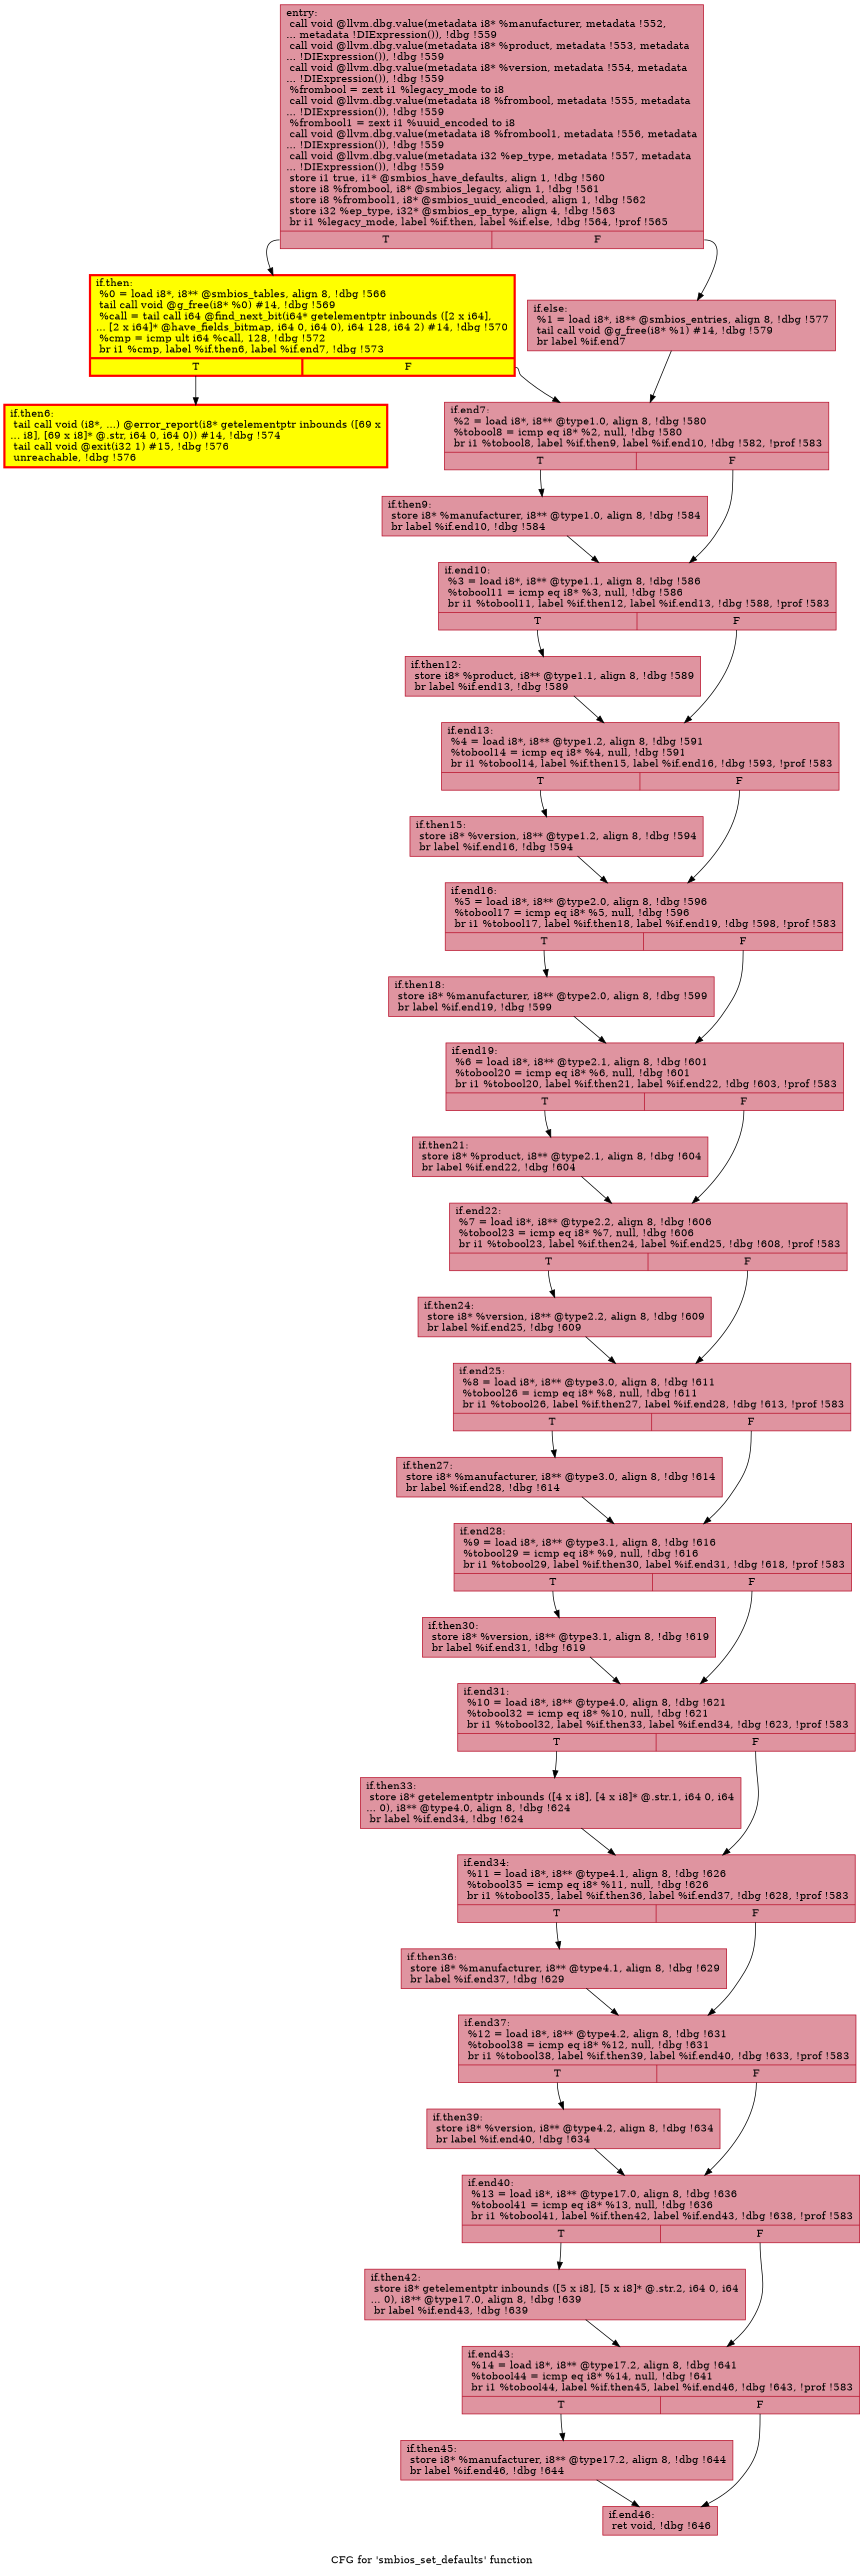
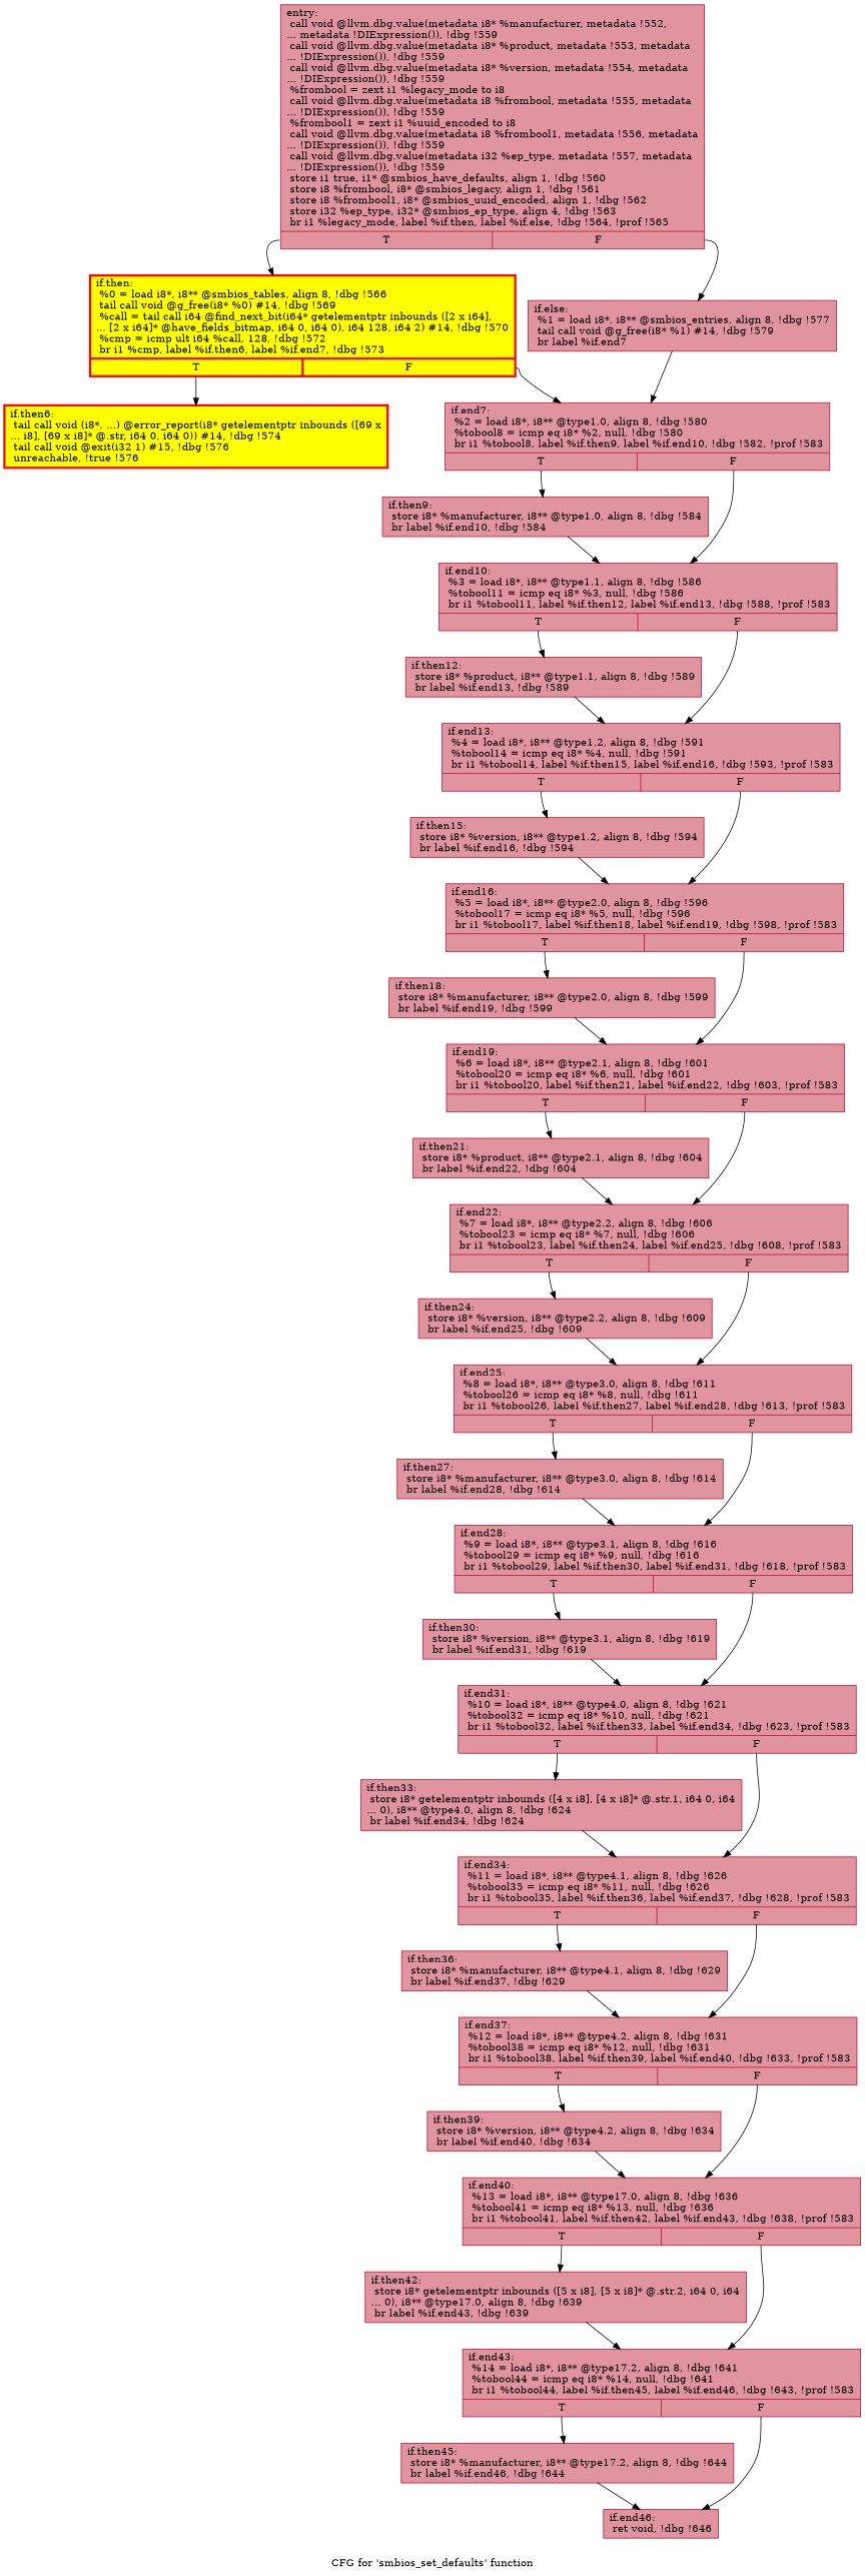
  digraph {
    label="CFG for 'smbios_set_defaults' function"
    node [color="#b70d28ff" fillcolor="#b70d2870" shape=record style=filled]
    edge [tailport=s0]
    n1 [label="{entry:\l  call void @llvm.dbg.value(metadata i8* %manufacturer, metadata !552,\l... metadata !DIExpression()), !dbg !559\l  call void @llvm.dbg.value(metadata i8* %product, metadata !553, metadata\l... !DIExpression()), !dbg !559\l  call void @llvm.dbg.value(metadata i8* %version, metadata !554, metadata\l... !DIExpression()), !dbg !559\l  %frombool = zext i1 %legacy_mode to i8\l  call void @llvm.dbg.value(metadata i8 %frombool, metadata !555, metadata\l... !DIExpression()), !dbg !559\l  %frombool1 = zext i1 %uuid_encoded to i8\l  call void @llvm.dbg.value(metadata i8 %frombool1, metadata !556, metadata\l... !DIExpression()), !dbg !559\l  call void @llvm.dbg.value(metadata i32 %ep_type, metadata !557, metadata\l... !DIExpression()), !dbg !559\l  store i1 true, i1* @smbios_have_defaults, align 1, !dbg !560\l  store i8 %frombool, i8* @smbios_legacy, align 1, !dbg !561\l  store i8 %frombool1, i8* @smbios_uuid_encoded, align 1, !dbg !562\l  store i32 %ep_type, i32* @smbios_ep_type, align 4, !dbg !563\l  br i1 %legacy_mode, label %if.then, label %if.else, !dbg !564, !prof !565\l|{<s0>T|<s1>F}}"]
    n2 [color=red fillcolor=yellow label="{if.then:                                          \l  %0 = load i8*, i8** @smbios_tables, align 8, !dbg !566\l  tail call void @g_free(i8* %0) #14, !dbg !569\l  %call = tail call i64 @find_next_bit(i64* getelementptr inbounds ([2 x i64],\l... [2 x i64]* @have_fields_bitmap, i64 0, i64 0), i64 128, i64 2) #14, !dbg !570\l  %cmp = icmp ult i64 %call, 128, !dbg !572\l  br i1 %cmp, label %if.then6, label %if.end7, !dbg !573\l|{<s0>T|<s1>F}}" penwidth=3.0]
    n3 [label="{if.else:                                          \l  %1 = load i8*, i8** @smbios_entries, align 8, !dbg !577\l  tail call void @g_free(i8* %1) #14, !dbg !579\l  br label %if.end7\l}"]
-   n4 [color=red fillcolor=yellow label="{if.then6:                                         \l  tail call void (i8*, ...) @error_report(i8* getelementptr inbounds ([69 x\l... i8], [69 x i8]* @.str, i64 0, i64 0)) #14, !dbg !574\l  tail call void @exit(i32 1) #15, !dbg !576\l  unreachable, !dbg !576\l}" penwidth=3.0]
+   n4 [color=red fillcolor=yellow label="{if.then6:                                         \l  tail call void (i8*, ...) @error_report(i8* getelementptr inbounds ([69 x\l... i8], [69 x i8]* @.str, i64 0, i64 0)) #14, !dbg !574\l  tail call void @exit(i32 1) #15, !dbg !576\l  unreachable, !true !576\l}" penwidth=3.0]
    n5 [label="{if.end7:                                          \l  %2 = load i8*, i8** @type1.0, align 8, !dbg !580\l  %tobool8 = icmp eq i8* %2, null, !dbg !580\l  br i1 %tobool8, label %if.then9, label %if.end10, !dbg !582, !prof !583\l|{<s0>T|<s1>F}}"]
    n6 [label="{if.then9:                                         \l  store i8* %manufacturer, i8** @type1.0, align 8, !dbg !584\l  br label %if.end10, !dbg !584\l}"]
    n7 [label="{if.end10:                                         \l  %3 = load i8*, i8** @type1.1, align 8, !dbg !586\l  %tobool11 = icmp eq i8* %3, null, !dbg !586\l  br i1 %tobool11, label %if.then12, label %if.end13, !dbg !588, !prof !583\l|{<s0>T|<s1>F}}"]
    n8 [label="{if.then12:                                        \l  store i8* %product, i8** @type1.1, align 8, !dbg !589\l  br label %if.end13, !dbg !589\l}"]
    n9 [label="{if.end13:                                         \l  %4 = load i8*, i8** @type1.2, align 8, !dbg !591\l  %tobool14 = icmp eq i8* %4, null, !dbg !591\l  br i1 %tobool14, label %if.then15, label %if.end16, !dbg !593, !prof !583\l|{<s0>T|<s1>F}}"]
    n10 [label="{if.then15:                                        \l  store i8* %version, i8** @type1.2, align 8, !dbg !594\l  br label %if.end16, !dbg !594\l}"]
    n11 [label="{if.end16:                                         \l  %5 = load i8*, i8** @type2.0, align 8, !dbg !596\l  %tobool17 = icmp eq i8* %5, null, !dbg !596\l  br i1 %tobool17, label %if.then18, label %if.end19, !dbg !598, !prof !583\l|{<s0>T|<s1>F}}"]
    n12 [label="{if.then18:                                        \l  store i8* %manufacturer, i8** @type2.0, align 8, !dbg !599\l  br label %if.end19, !dbg !599\l}"]
    n13 [label="{if.end19:                                         \l  %6 = load i8*, i8** @type2.1, align 8, !dbg !601\l  %tobool20 = icmp eq i8* %6, null, !dbg !601\l  br i1 %tobool20, label %if.then21, label %if.end22, !dbg !603, !prof !583\l|{<s0>T|<s1>F}}"]
    n14 [label="{if.then21:                                        \l  store i8* %product, i8** @type2.1, align 8, !dbg !604\l  br label %if.end22, !dbg !604\l}"]
    n15 [label="{if.end22:                                         \l  %7 = load i8*, i8** @type2.2, align 8, !dbg !606\l  %tobool23 = icmp eq i8* %7, null, !dbg !606\l  br i1 %tobool23, label %if.then24, label %if.end25, !dbg !608, !prof !583\l|{<s0>T|<s1>F}}"]
    n16 [label="{if.then24:                                        \l  store i8* %version, i8** @type2.2, align 8, !dbg !609\l  br label %if.end25, !dbg !609\l}"]
    n17 [label="{if.end25:                                         \l  %8 = load i8*, i8** @type3.0, align 8, !dbg !611\l  %tobool26 = icmp eq i8* %8, null, !dbg !611\l  br i1 %tobool26, label %if.then27, label %if.end28, !dbg !613, !prof !583\l|{<s0>T|<s1>F}}"]
    n18 [label="{if.then27:                                        \l  store i8* %manufacturer, i8** @type3.0, align 8, !dbg !614\l  br label %if.end28, !dbg !614\l}"]
    n19 [label="{if.end28:                                         \l  %9 = load i8*, i8** @type3.1, align 8, !dbg !616\l  %tobool29 = icmp eq i8* %9, null, !dbg !616\l  br i1 %tobool29, label %if.then30, label %if.end31, !dbg !618, !prof !583\l|{<s0>T|<s1>F}}"]
    n20 [label="{if.then30:                                        \l  store i8* %version, i8** @type3.1, align 8, !dbg !619\l  br label %if.end31, !dbg !619\l}"]
    n21 [label="{if.end31:                                         \l  %10 = load i8*, i8** @type4.0, align 8, !dbg !621\l  %tobool32 = icmp eq i8* %10, null, !dbg !621\l  br i1 %tobool32, label %if.then33, label %if.end34, !dbg !623, !prof !583\l|{<s0>T|<s1>F}}"]
    n22 [label="{if.then33:                                        \l  store i8* getelementptr inbounds ([4 x i8], [4 x i8]* @.str.1, i64 0, i64\l... 0), i8** @type4.0, align 8, !dbg !624\l  br label %if.end34, !dbg !624\l}"]
    n23 [label="{if.end34:                                         \l  %11 = load i8*, i8** @type4.1, align 8, !dbg !626\l  %tobool35 = icmp eq i8* %11, null, !dbg !626\l  br i1 %tobool35, label %if.then36, label %if.end37, !dbg !628, !prof !583\l|{<s0>T|<s1>F}}"]
    n24 [label="{if.then36:                                        \l  store i8* %manufacturer, i8** @type4.1, align 8, !dbg !629\l  br label %if.end37, !dbg !629\l}"]
    n25 [label="{if.end37:                                         \l  %12 = load i8*, i8** @type4.2, align 8, !dbg !631\l  %tobool38 = icmp eq i8* %12, null, !dbg !631\l  br i1 %tobool38, label %if.then39, label %if.end40, !dbg !633, !prof !583\l|{<s0>T|<s1>F}}"]
    n26 [label="{if.then39:                                        \l  store i8* %version, i8** @type4.2, align 8, !dbg !634\l  br label %if.end40, !dbg !634\l}"]
    n27 [label="{if.end40:                                         \l  %13 = load i8*, i8** @type17.0, align 8, !dbg !636\l  %tobool41 = icmp eq i8* %13, null, !dbg !636\l  br i1 %tobool41, label %if.then42, label %if.end43, !dbg !638, !prof !583\l|{<s0>T|<s1>F}}"]
    n28 [label="{if.then42:                                        \l  store i8* getelementptr inbounds ([5 x i8], [5 x i8]* @.str.2, i64 0, i64\l... 0), i8** @type17.0, align 8, !dbg !639\l  br label %if.end43, !dbg !639\l}"]
    n29 [label="{if.end43:                                         \l  %14 = load i8*, i8** @type17.2, align 8, !dbg !641\l  %tobool44 = icmp eq i8* %14, null, !dbg !641\l  br i1 %tobool44, label %if.then45, label %if.end46, !dbg !643, !prof !583\l|{<s0>T|<s1>F}}"]
    n30 [label="{if.then45:                                        \l  store i8* %manufacturer, i8** @type17.2, align 8, !dbg !644\l  br label %if.end46, !dbg !644\l}"]
    n31 [label="{if.end46:                                         \l  ret void, !dbg !646\l}"]
    n1 -> n2
    n1 -> n3 [tailport=s1]
    n2 -> n4
    n2 -> n5 [tailport=s1]
    n3 -> n5 [tailport=""]
    n5 -> n6
    n5 -> n7 [tailport=s1]
    n6 -> n7 [tailport=""]
    n7 -> n8
    n7 -> n9 [tailport=s1]
    n8 -> n9 [tailport=""]
    n9 -> n10
    n9 -> n11 [tailport=s1]
    n10 -> n11 [tailport=""]
    n11 -> n12
    n11 -> n13 [tailport=s1]
    n12 -> n13 [tailport=""]
    n13 -> n14
    n13 -> n15 [tailport=s1]
    n14 -> n15 [tailport=""]
    n15 -> n16
    n15 -> n17 [tailport=s1]
    n16 -> n17 [tailport=""]
    n17 -> n18
    n17 -> n19 [tailport=s1]
    n18 -> n19 [tailport=""]
    n19 -> n20
    n19 -> n21 [tailport=s1]
    n20 -> n21 [tailport=""]
    n21 -> n22
    n21 -> n23 [tailport=s1]
    n22 -> n23 [tailport=""]
    n23 -> n24
    n23 -> n25 [tailport=s1]
    n24 -> n25 [tailport=""]
    n25 -> n26
    n25 -> n27 [tailport=s1]
    n26 -> n27 [tailport=""]
    n27 -> n28
    n27 -> n29 [tailport=s1]
    n28 -> n29 [tailport=""]
    n29 -> n30
    n29 -> n31 [tailport=s1]
    n30 -> n31 [tailport=""]
  }
